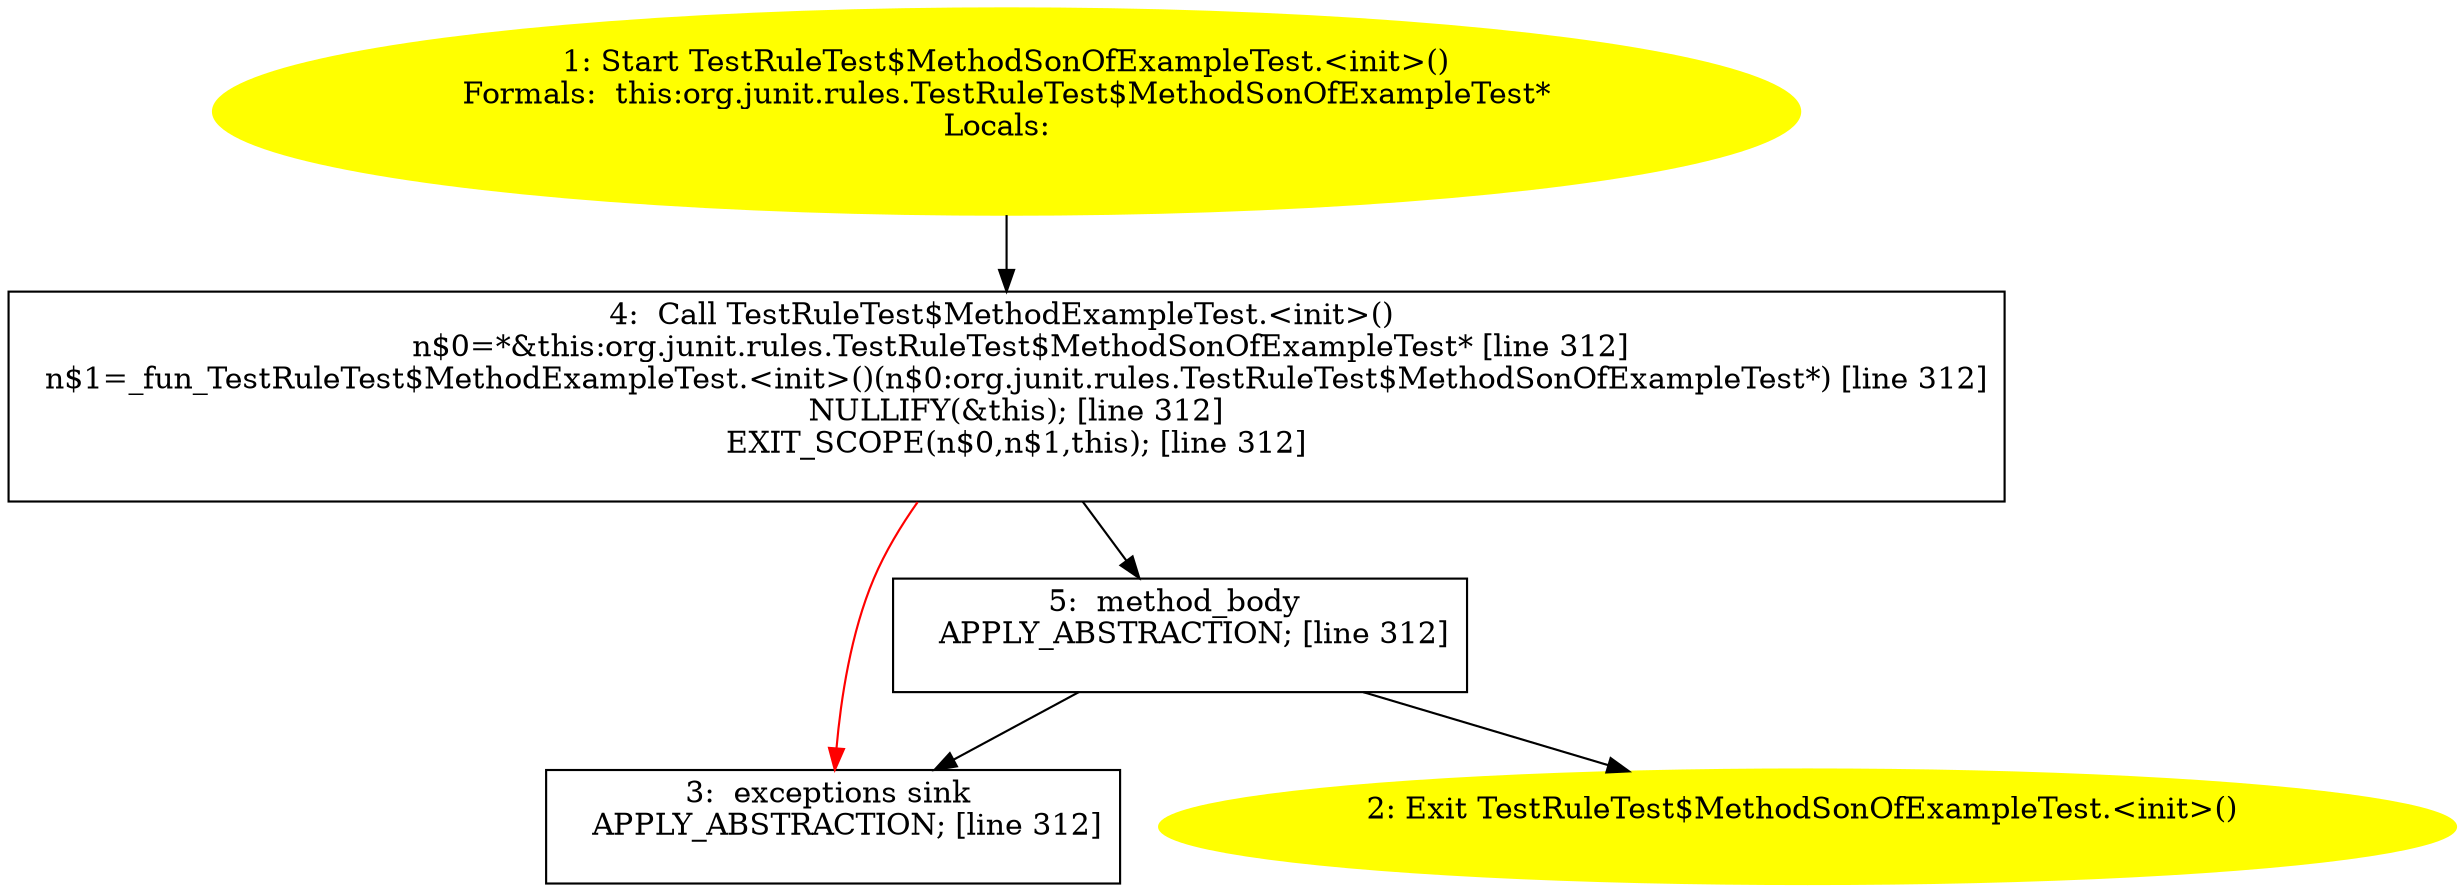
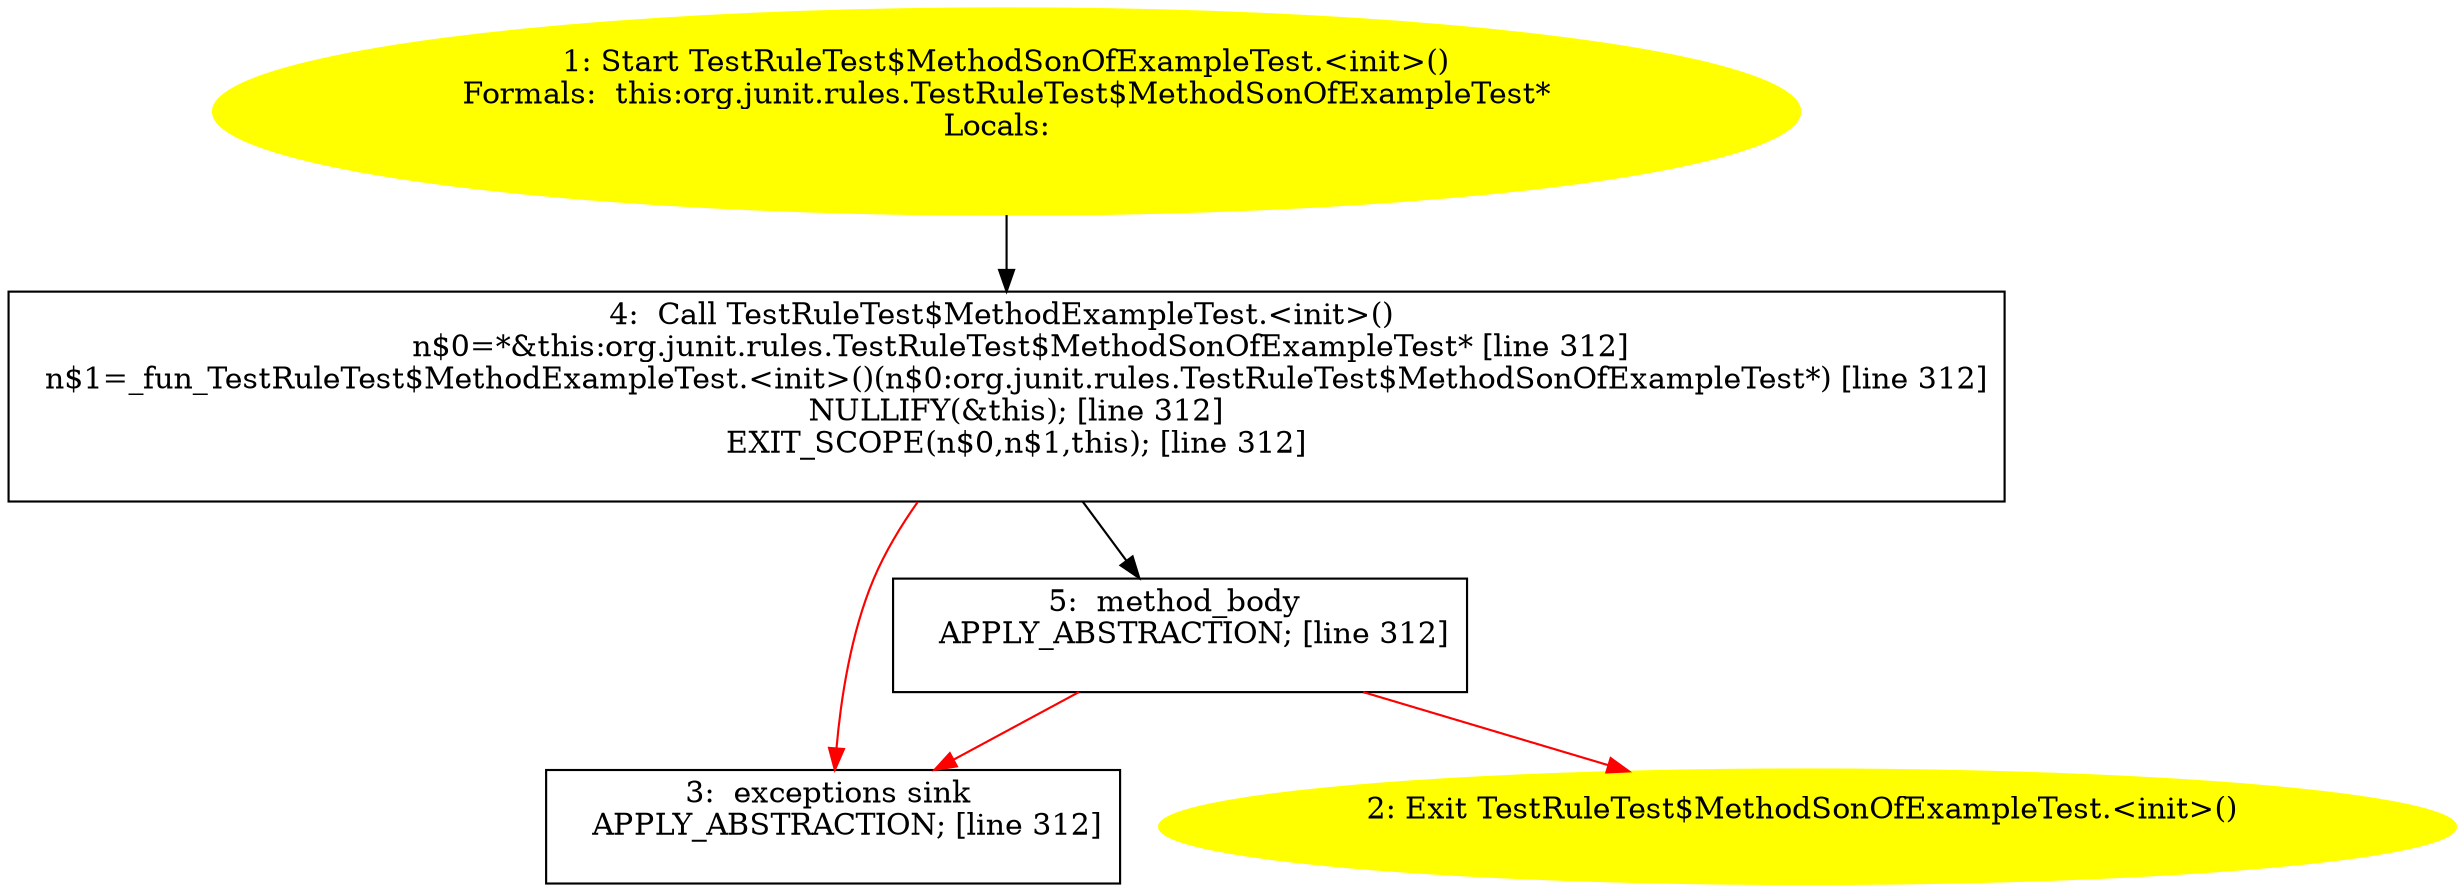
  digraph {
    node [shape=box]
    n1 [color=yellow label="1: Start TestRuleTest$MethodSonOfExampleTest.<init>()\nFormals:  this:org.junit.rules.TestRuleTest$MethodSonOfExampleTest*\nLocals:  \n  " style=filled shape=""]
    n2 [label="4:  Call TestRuleTest$MethodExampleTest.<init>() \n   n$0=*&this:org.junit.rules.TestRuleTest$MethodSonOfExampleTest* [line 312]\n  n$1=_fun_TestRuleTest$MethodExampleTest.<init>()(n$0:org.junit.rules.TestRuleTest$MethodSonOfExampleTest*) [line 312]\n  NULLIFY(&this); [line 312]\n  EXIT_SCOPE(n$0,n$1,this); [line 312]\n "]
    n3 [label="3:  exceptions sink \n   APPLY_ABSTRACTION; [line 312]\n "]
    n4 [label="5:  method_body \n   APPLY_ABSTRACTION; [line 312]\n "]
    n5 [color=yellow label="2: Exit TestRuleTest$MethodSonOfExampleTest.<init>() \n  " style=filled shape=""]
    n1 -> n2
    n2 -> n3 [color=red]
    n2 -> n4
-   n4 -> n3 [color=black]
-   n4 -> n5
+   n4 -> n3 [color=red]
+   n4 -> n5 [color=red]
  }
